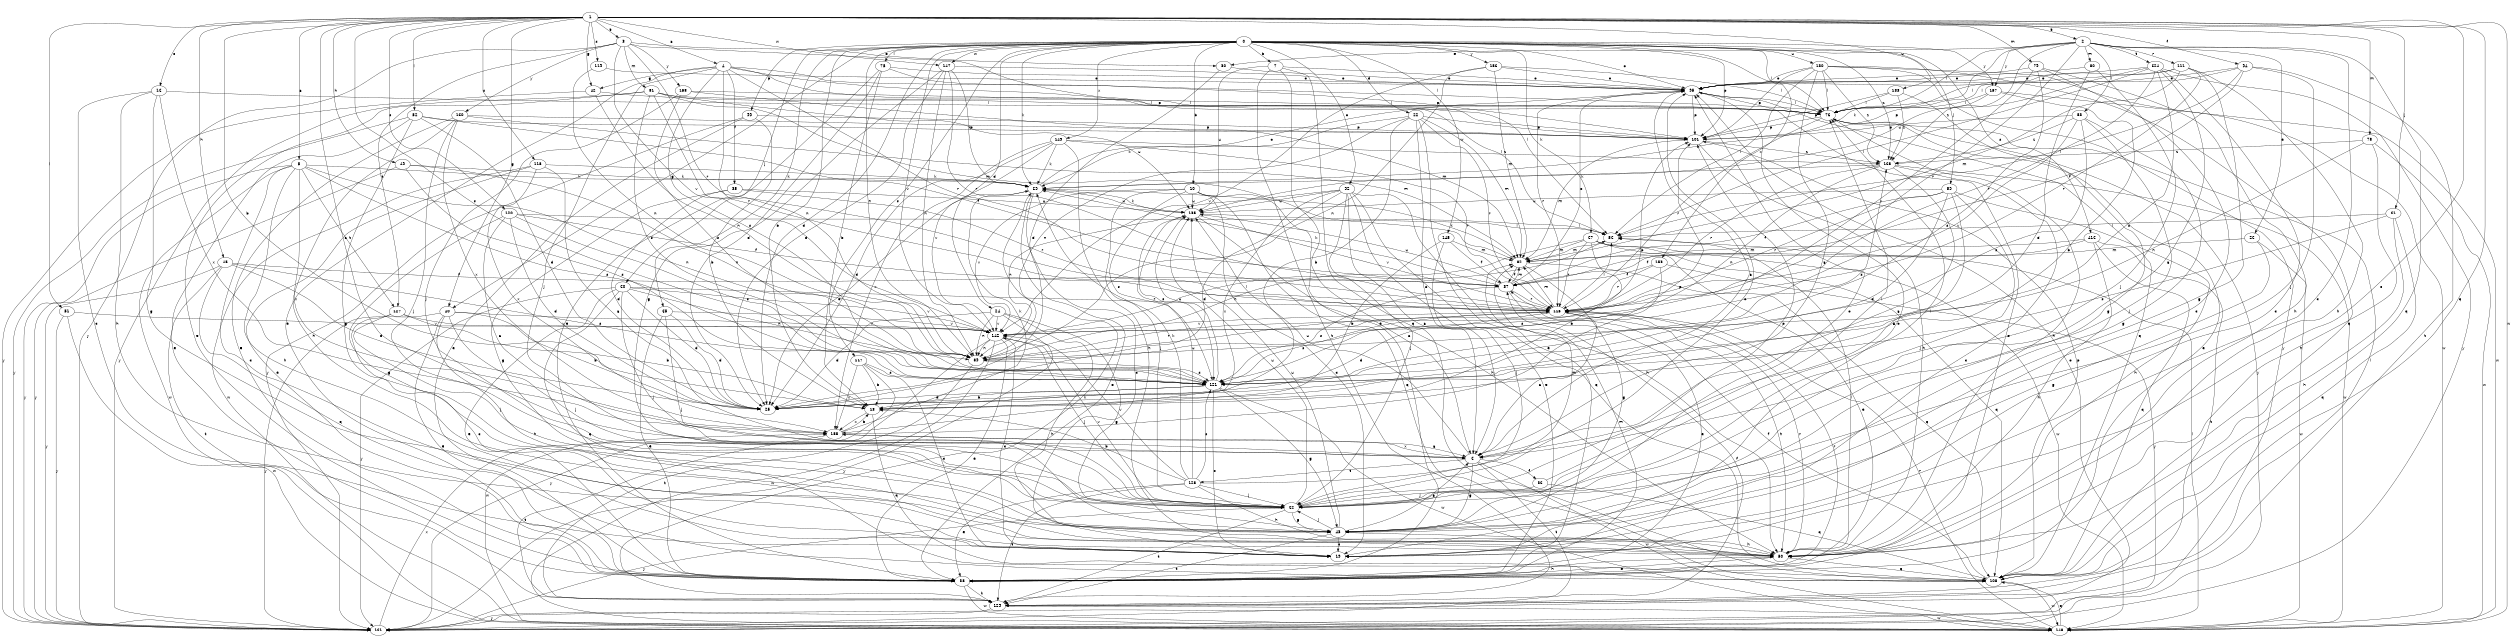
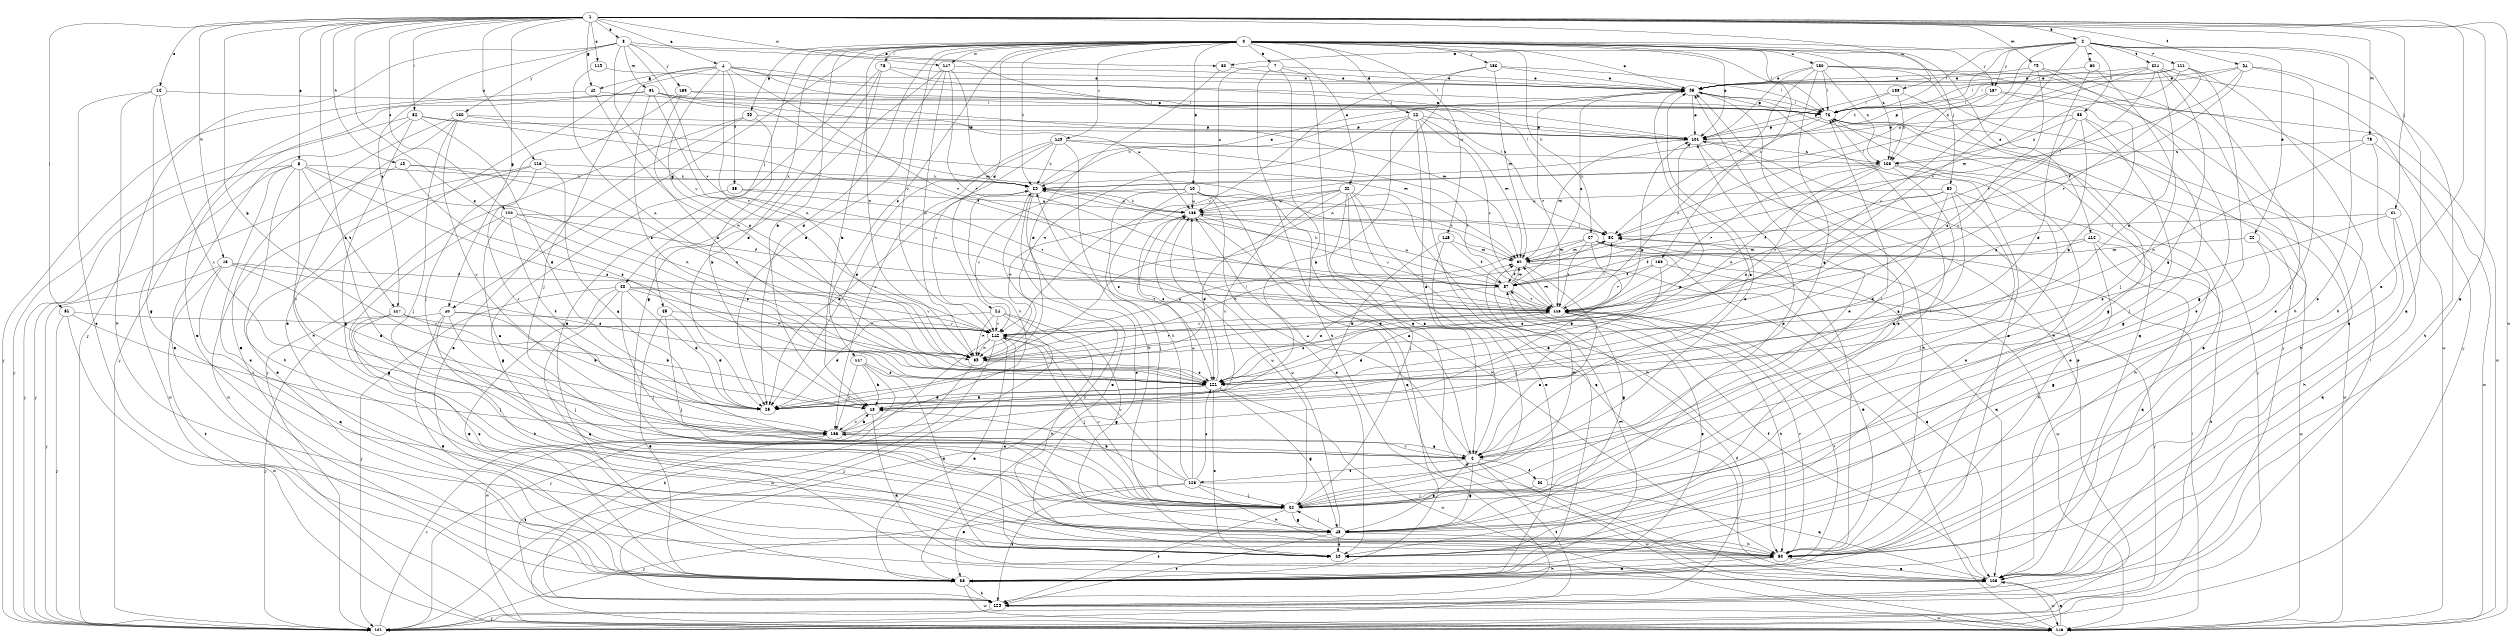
  strict digraph {
    fontname="DejaVu Sans"
    node [fontname="DejaVu Sans"]
    edge [fontname="DejaVu Sans"]
    0
    7
    10
    13
    22
    24
    25
    40
    59
    60
    65
    67
    69
    75
    76
    89
    92
    95
    99
    101
    n21 [label=416]
    117
    130
    142
    145
    147
    149
    153
    156
    157
    168
    108
    135
    n34 [label=38]
    129
    19
    121
    62
    50
    155
    6
    115
    82
    161
    43
    51
    148
    37
    56
    1
    2
    3
    4
    5
    16
    n56 [label=94]
    42
    45
    49
    52
    61
    78
    79
    118
    119
    120
    133
    26
    30
    53
    80
    111
    n73 [label=624]
    81
    127
    158
    160
    35
    36
    128
    0 -> 7 [label=b]
    0 -> 10 [label=b]
    0 -> 13 [label=b]
    0 -> 22 [label=d]
    0 -> 24 [label=d]
    0 -> 25 [label=d]
    0 -> 40 [label=g]
    0 -> 59 [label=j]
    0 -> 60 [label=j]
    0 -> 65 [label=k]
    0 -> 67 [label=k]
    0 -> 69 [label=k]
    0 -> 75 [label=l]
    0 -> 76 [label=l]
    0 -> 89 [label=n]
    0 -> 92 [label=o]
    0 -> 95 [label=o]
    0 -> 99 [label=p]
    0 -> 101 [label=p]
    0 -> n21 [label=s]
    0 -> 117 [label=s]
    0 -> 130 [label=u]
    0 -> 142 [label=v]
    0 -> 145 [label=w]
    0 -> 147 [label=w]
    0 -> 149 [label=x]
    0 -> 153 [label=x]
    0 -> 156 [label=y]
    0 -> 157 [label=y]
    0 -> 168 [label=z]
    7 -> 95 [label=o]
    7 -> 108 [label=q]
    7 -> 135 [label=u]
    7 -> n34 [label=e]
    7 -> 129 [label=t]
    10 -> 142 [label=v]
    10 -> 108 [label=q]
    10 -> 135 [label=u]
    10 -> 19 [label=c]
    10 -> 121 [label=s]
    10 -> 62 [label=j]
    10 -> 50 [label=h]
    13 -> 108 [label=q]
    13 -> 155 [label=x]
    22 -> 13 [label=b]
    22 -> 69 [label=k]
    22 -> 89 [label=n]
    22 -> 101 [label=p]
    22 -> n34 [label=e]
    22 -> 6 [label=a]
    22 -> 115 [label=r]
    22 -> 82 [label=m]
    24 -> 25 [label=d]
    24 -> 89 [label=n]
    24 -> 142 [label=v]
    24 -> 50 [label=h]
    24 -> 161 [label=y]
    24 -> 43 [label=g]
    40 -> 25 [label=b]
    40 -> 142 [label=v]
    40 -> n34 [label=e]
    40 -> 62 [label=j]
    40 -> 50 [label=h]
    40 -> 161 [label=y]
    59 -> 25 [label=d]
    59 -> 135 [label=u]
    59 -> 62 [label=j]
    59 -> 50 [label=h]
    59 -> 6 [label=a]
    59 -> 115 [label=r]
    59 -> 37 [label=f]
    60 -> 25 [label=d]
    60 -> 89 [label=n]
    60 -> 142 [label=v]
    60 -> 108 [label=q]
    60 -> n34 [label=e]
    60 -> 62 [label=j]
    60 -> 115 [label=r]
    60 -> 161 [label=y]
    65 -> 25 [label=d]
    65 -> 142 [label=v]
    65 -> n34 [label=e]
    65 -> 62 [label=j]
    67 -> 13 [label=b]
    67 -> 89 [label=n]
    67 -> 108 [label=q]
    67 -> n34 [label=e]
    67 -> 115 [label=r]
    67 -> 82 [label=m]
    67 -> 148 [label=w]
    69 -> 25 [label=d]
    69 -> 95 [label=o]
    69 -> 135 [label=u]
    69 -> n34 [label=e]
    69 -> 19 [label=c]
    75 -> 13 [label=b]
    75 -> 25 [label=d]
    75 -> 95 [label=o]
    75 -> 101 [label=p]
    75 -> n34 [label=e]
    76 -> 101 [label=p]
    76 -> n34 [label=e]
    76 -> 50 [label=h]
    76 -> 115 [label=r]
    76 -> 161 [label=y]
    89 -> 101 [label=p]
    89 -> 129 [label=t]
    89 -> 121 [label=s]
    89 -> 115 [label=r]
    92 -> 25 [label=d]
    92 -> 89 [label=n]
    92 -> 108 [label=q]
    92 -> 135 [label=u]
    92 -> n34 [label=e]
    92 -> 62 [label=j]
    92 -> 50 [label=h]
    92 -> 155 [label=x]
    92 -> 6 [label=a]
    95 -> 76 [label=l]
    95 -> 101 [label=p]
    95 -> 108 [label=q]
    95 -> n34 [label=e]
    95 -> 6 [label=a]
    95 -> 115 [label=r]
    99 -> 13 [label=b]
    99 -> 101 [label=p]
    99 -> n34 [label=e]
    99 -> 161 [label=y]
    101 -> 168 [label=z]
    101 -> 50 [label=h]
    101 -> 82 [label=m]
    n21 -> 108 [label=q]
    n21 -> 129 [label=t]
    n21 -> 50 [label=h]
    n21 -> 82 [label=m]
    n21 -> 37 [label=f]
    117 -> 13 [label=b]
    117 -> 19 [label=c]
    117 -> 121 [label=s]
    117 -> 155 [label=x]
    117 -> 148 [label=w]
    130 -> 76 [label=l]
    130 -> 95 [label=o]
    130 -> 101 [label=p]
    130 -> 168 [label=z]
    130 -> 108 [label=q]
    130 -> 6 [label=a]
    130 -> 161 [label=y]
    130 -> 148 [label=w]
    130 -> 56 [label=i]
    142 -> 89 [label=n]
    142 -> n34 [label=e]
    142 -> 19 [label=c]
    142 -> 62 [label=j]
    142 -> 161 [label=y]
    142 -> 148 [label=w]
    142 -> 56 [label=i]
    145 -> 13 [label=b]
    145 -> 62 [label=j]
    145 -> 82 [label=m]
    145 -> 37 [label=f]
    147 -> 25 [label=d]
    147 -> 69 [label=k]
    147 -> 89 [label=n]
    147 -> 95 [label=o]
    147 -> 115 [label=r]
    147 -> 43 [label=g]
    149 -> 25 [label=d]
    149 -> 69 [label=k]
    149 -> 142 [label=v]
    149 -> 168 [label=z]
    149 -> 50 [label=h]
    149 -> 155 [label=x]
    149 -> 115 [label=r]
    153 -> 121 [label=s]
    153 -> 115 [label=r]
    153 -> 161 [label=y]
    153 -> 37 [label=f]
    156 -> 76 [label=l]
    156 -> 89 [label=n]
    156 -> 95 [label=o]
    156 -> 142 [label=v]
    156 -> 82 [label=m]
    157 -> 13 [label=b]
    157 -> 76 [label=l]
    157 -> 101 [label=p]
    157 -> 148 [label=w]
    168 -> 69 [label=k]
    168 -> 89 [label=n]
    168 -> 19 [label=c]
-   121 -> 168 [label=s]
+   168 -> 121 [label=s]
    168 -> 6 [label=a]
    168 -> 115 [label=r]
    168 -> 148 [label=w]
    108 -> 101 [label=p]
    108 -> 148 [label=w]
    108 -> 37 [label=f]
    135 -> 69 [label=k]
    135 -> 121 [label=s]
    135 -> 6 [label=a]
    135 -> 115 [label=v]
    135 -> 56 [label=i]
    n34 -> 129 [label=t]
    n34 -> 50 [label=h]
    n34 -> 115 [label=r]
    n34 -> 82 [label=m]
    n34 -> 148 [label=w]
    129 -> 69 [label=k]
    129 -> 76 [label=l]
    129 -> 161 [label=y]
    129 -> 148 [label=w]
    19 -> 95 [label=o]
    121 -> 13 [label=b]
    121 -> 25 [label=d]
    121 -> 135 [label=u]
    121 -> 19 [label=c]
    121 -> 43 [label=g]
    121 -> 148 [label=w]
    62 -> 76 [label=l]
    62 -> 95 [label=o]
    62 -> 101 [label=p]
    62 -> 142 [label=v]
    62 -> 135 [label=u]
    62 -> 129 [label=t]
    62 -> 161 [label=y]
    62 -> 43 [label=g]
    50 -> 108 [label=q]
    50 -> n34 [label=e]
    50 -> 115 [label=r]
    50 -> 56 [label=i]
    155 -> 13 [label=b]
    155 -> 69 [label=k]
    155 -> 101 [label=p]
    155 -> 129 [label=t]
    155 -> 6 [label=a]
    6 -> 135 [label=u]
    6 -> 129 [label=t]
    6 -> 155 [label=x]
    6 -> 43 [label=g]
    6 -> 148 [label=w]
    6 -> 36 [label=f]
    6 -> 128 [label=t]
    115 -> 25 [label=d]
    115 -> 142 [label=v]
    115 -> 121 [label=s]
    115 -> 50 [label=h]
    115 -> 6 [label=a]
    115 -> 82 [label=m]
    115 -> 56 [label=i]
    82 -> 69 [label=k]
    82 -> 108 [label=q]
    82 -> 43 [label=g]
    82 -> 37 [label=f]
    161 -> 95 [label=o]
    161 -> 155 [label=x]
    161 -> 37 [label=f]
    43 -> 95 [label=o]
    43 -> 135 [label=u]
    43 -> 129 [label=t]
    43 -> 19 [label=c]
    43 -> 62 [label=j]
    43 -> 50 [label=h]
    43 -> 6 [label=a]
    51 -> 142 [label=v]
+   51 -> 155 [label=x]
    51 -> 161 [label=y]
    51 -> 148 [label=w]
    148 -> 108 [label=q]
    148 -> 115 [label=r]
    148 -> 56 [label=i]
    37 -> 69 [label=k]
    37 -> 95 [label=o]
    37 -> 135 [label=u]
    37 -> n34 [label=e]
    37 -> 121 [label=s]
    37 -> 115 [label=r]
    37 -> 82 [label=m]
    56 -> 82 [label=m]
    1 -> 13 [label=b]
    1 -> 40 [label=g]
    1 -> 147 [label=w]
    1 -> 108 [label=q]
    1 -> 19 [label=c]
    1 -> 121 [label=s]
    1 -> 6 [label=a]
    1 -> 51 [label=i]
    1 -> 148 [label=w]
    1 -> 2 [label=a]
    1 -> 3 [label=a]
    1 -> 4 [label=a]
    1 -> 5 [label=a]
    1 -> 16 [label=c]
    1 -> n56 [label=f]
    1 -> 42 [label=g]
    1 -> 45 [label=h]
    1 -> 49 [label=h]
    1 -> 52 [label=i]
    1 -> 61 [label=j]
    1 -> 78 [label=m]
    1 -> 79 [label=m]
    1 -> 118 [label=s]
    1 -> 119 [label=s]
    1 -> 120 [label=s]
    1 -> 133 [label=u]
    2 -> 69 [label=k]
    2 -> 76 [label=l]
    2 -> 157 [label=y]
    2 -> 108 [label=q]
    2 -> 135 [label=u]
    2 -> 19 [label=c]
    2 -> 115 [label=r]
    2 -> 26 [label=e]
    2 -> 30 [label=e]
    2 -> 53 [label=i]
    2 -> 80 [label=m]
    2 -> 111 [label=r]
    2 -> n73 [label=t]
    3 -> 142 [label=v]
    3 -> 115 [label=r]
    3 -> 161 [label=y]
    3 -> 56 [label=i]
    3 -> 30 [label=e]
    3 -> 81 [label=m]
    3 -> 127 [label=t]
    3 -> 158 [label=y]
    3 -> 160 [label=y]
    4 -> 76 [label=l]
    4 -> 89 [label=n]
    4 -> 101 [label=p]
    4 -> n34 [label=e]
    4 -> 121 [label=s]
    4 -> 62 [label=j]
    4 -> 115 [label=r]
    4 -> 56 [label=i]
    4 -> 42 [label=g]
    4 -> 35 [label=f]
    5 -> 69 [label=k]
    5 -> 89 [label=n]
    5 -> 19 [label=c]
    5 -> 121 [label=s]
    5 -> 50 [label=h]
    5 -> 155 [label=x]
    5 -> 161 [label=y]
    5 -> 148 [label=w]
    5 -> 127 [label=t]
    16 -> 76 [label=l]
    16 -> 19 [label=c]
    16 -> 50 [label=h]
    16 -> 155 [label=x]
    16 -> 43 [label=g]
    n56 -> 76 [label=l]
    n56 -> 95 [label=o]
    n56 -> 129 [label=t]
    n56 -> 62 [label=j]
    n56 -> 37 [label=f]
    n56 -> 56 [label=i]
    42 -> 76 [label=l]
    42 -> 89 [label=n]
    42 -> 161 [label=y]
    45 -> 25 [label=d]
    45 -> 108 [label=q]
    45 -> 129 [label=t]
    45 -> 121 [label=s]
    45 -> 161 [label=y]
    45 -> 37 [label=f]
    49 -> 69 [label=k]
    49 -> 89 [label=n]
    49 -> 121 [label=s]
    49 -> 161 [label=y]
    52 -> 25 [label=d]
    52 -> 101 [label=p]
    52 -> n34 [label=e]
    52 -> 161 [label=y]
    52 -> 43 [label=g]
    52 -> 37 [label=f]
    61 -> 108 [label=q]
    61 -> 121 [label=s]
    61 -> 50 [label=h]
    61 -> 56 [label=i]
    78 -> 89 [label=n]
    78 -> 168 [label=z]
    78 -> 50 [label=h]
    78 -> 148 [label=w]
    79 -> 95 [label=o]
    79 -> 142 [label=v]
    79 -> 19 [label=c]
    79 -> 121 [label=s]
    79 -> 50 [label=h]
    118 -> 69 [label=k]
    118 -> n34 [label=e]
    118 -> 155 [label=x]
    118 -> 6 [label=a]
    118 -> 148 [label=w]
    119 -> 89 [label=n]
    119 -> 95 [label=o]
-   120 -> 25 [label=d]
+   120 -> 25 [label=t]
    120 -> 121 [label=s]
    120 -> 6 [label=a]
    120 -> 43 [label=g]
    120 -> 37 [label=f]
    120 -> 56 [label=i]
    133 -> 76 [label=l]
    133 -> 101 [label=p]
    133 -> 168 [label=z]
    133 -> 43 [label=g]
    26 -> 82 [label=m]
    26 -> 43 [label=g]
    26 -> 148 [label=w]
    30 -> 25 [label=d]
    30 -> 95 [label=o]
    53 -> 101 [label=p]
    53 -> 142 [label=v]
    53 -> 168 [label=z]
    53 -> 121 [label=s]
    53 -> 62 [label=j]
    53 -> 43 [label=g]
    80 -> 25 [label=d]
    80 -> 95 [label=o]
    80 -> 62 [label=j]
    111 -> 76 [label=l]
    111 -> 95 [label=o]
    111 -> 50 [label=h]
    111 -> 115 [label=r]
    111 -> 82 [label=m]
    111 -> 43 [label=g]
    n73 -> 95 [label=o]
    n73 -> 168 [label=z]
    n73 -> 19 [label=c]
    n73 -> 121 [label=s]
    n73 -> 6 [label=a]
    n73 -> 115 [label=r]
    n73 -> 161 [label=y]
    n73 -> 56 [label=i]
    81 -> 76 [label=l]
    81 -> 135 [label=u]
    81 -> n34 [label=e]
    81 -> 121 [label=s]
    81 -> 115 [label=r]
    81 -> 82 [label=m]
    81 -> 161 [label=y]
    127 -> 13 [label=b]
    127 -> 142 [label=v]
    127 -> 19 [label=c]
    127 -> 62 [label=j]
    158 -> 76 [label=l]
    158 -> 121 [label=s]
    158 -> 62 [label=j]
    158 -> 82 [label=m]
    160 -> 101 [label=p]
    160 -> n34 [label=e]
    160 -> 62 [label=j]
    160 -> 50 [label=h]
    160 -> 155 [label=x]
    160 -> 82 [label=m]
-   35 -> 25 [label=d]
    35 -> 135 [label=u]
    35 -> 115 [label=r]
    35 -> 43 [label=g]
    36 -> 76 [label=l]
    36 -> 108 [label=q]
    36 -> 62 [label=j]
    128 -> 13 [label=b]
    128 -> 69 [label=k]
    128 -> 142 [label=v]
    128 -> 135 [label=u]
    128 -> n34 [label=e]
    128 -> 129 [label=t]
    128 -> 121 [label=s]
    128 -> 62 [label=j]
    128 -> 50 [label=h]
    128 -> 82 [label=m]
  }
